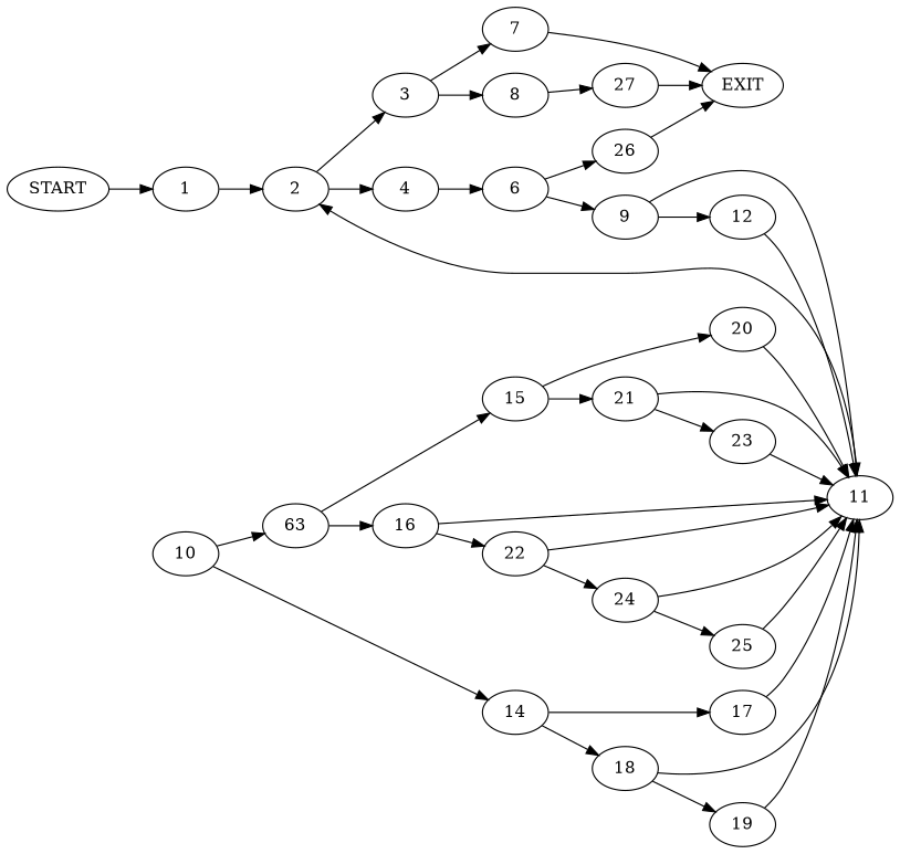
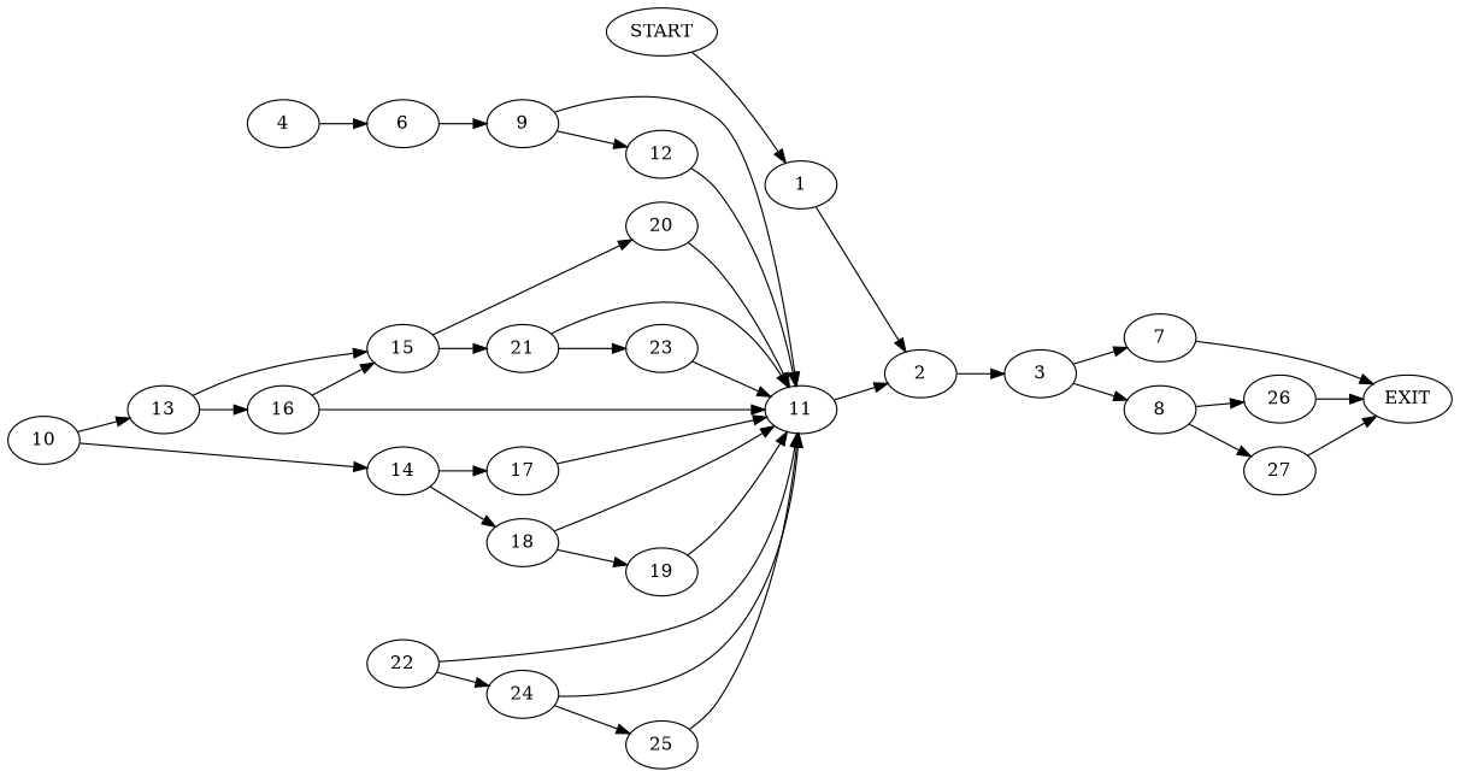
  digraph {
    rankdir=LR
    n1 [label=START]
    1
    2
    n4 [label=EXIT]
    3
    4
    7
    8
    6
    26
    27
    9
    11
    12
    10
-   13 [label=63]
+   13
    14
    15
    16
    17
    18
    20
    21
    22
    19
    23
    24
    25
    n1 -> 1
    1 -> 2
    2 -> 3
-   2 -> 4
    3 -> 7
    3 -> 8
    4 -> 6
    7 -> n4
-   6 -> 26
+   8 -> 26
    8 -> 27
    6 -> 9
    26 -> n4
    27 -> n4
    9 -> 11
    9 -> 12
    11 -> 2
    12 -> 11
    10 -> 13
    10 -> 14
    13 -> 15
    13 -> 16
    14 -> 17
    14 -> 18
    15 -> 20
    15 -> 21
    16 -> 11
-   16 -> 22
+   16 -> 15
    17 -> 11
    18 -> 11
    18 -> 19
    20 -> 11
    21 -> 11
    21 -> 23
    22 -> 11
    22 -> 24
    19 -> 11
    23 -> 11
    24 -> 11
    24 -> 25
    25 -> 11
  }
